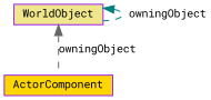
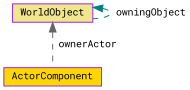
  digraph {
    fontname="Roboto Mono"
    node [color=purple fontname="Roboto Mono" fontsize=10 shape=box style=filled]
    edge [dir=back fontname="Roboto Mono" fontsize=10 labelfontname=Helvetica labelfontsize=10 style=dashed]
    n1 [fillcolor=gold fontcolor=black height=0.2 label=ActorComponent width=0.4]
    n2 [fillcolor=khaki height=0.2 label=WorldObject width=0.4]
-   n2 -> n1 [color=gray40 label=" owningObject"]
+   n2 -> n1 [color=gray40 label=" ownerActor"]
    n2 -> n2 [color=teal label=" owningObject"]
  }
